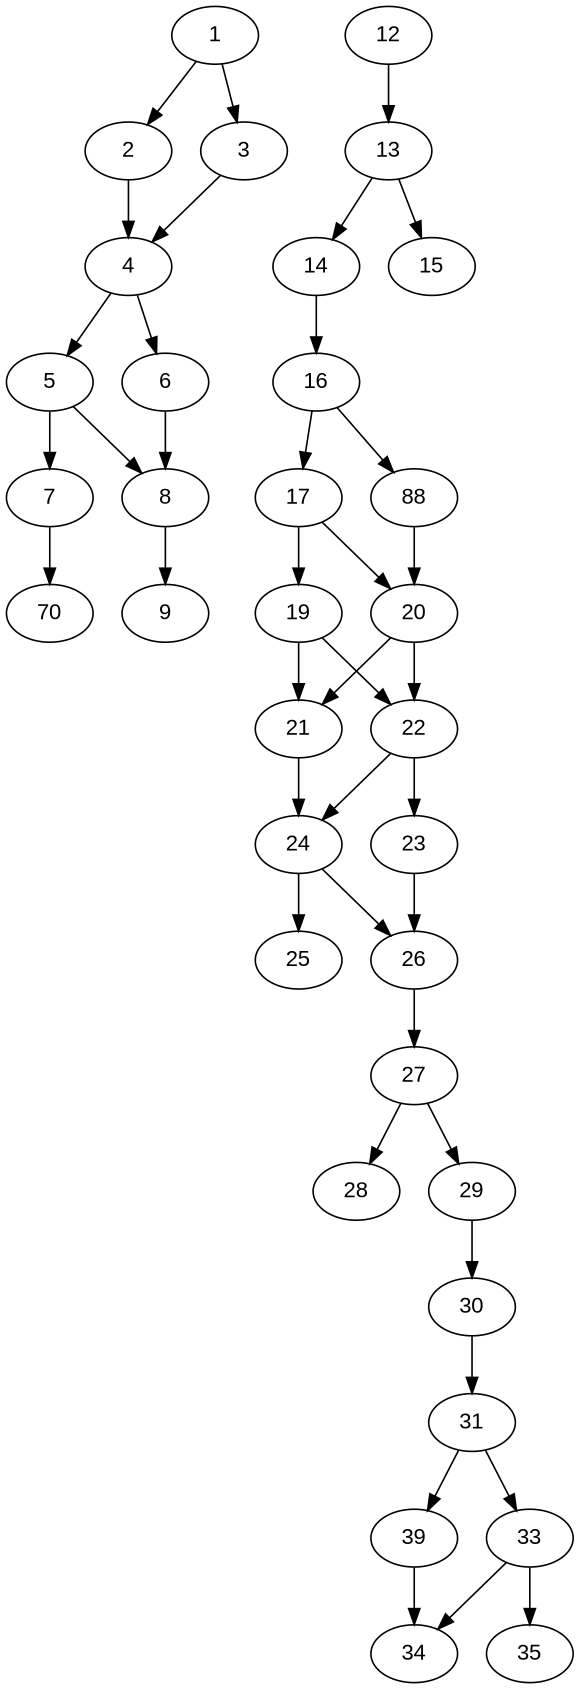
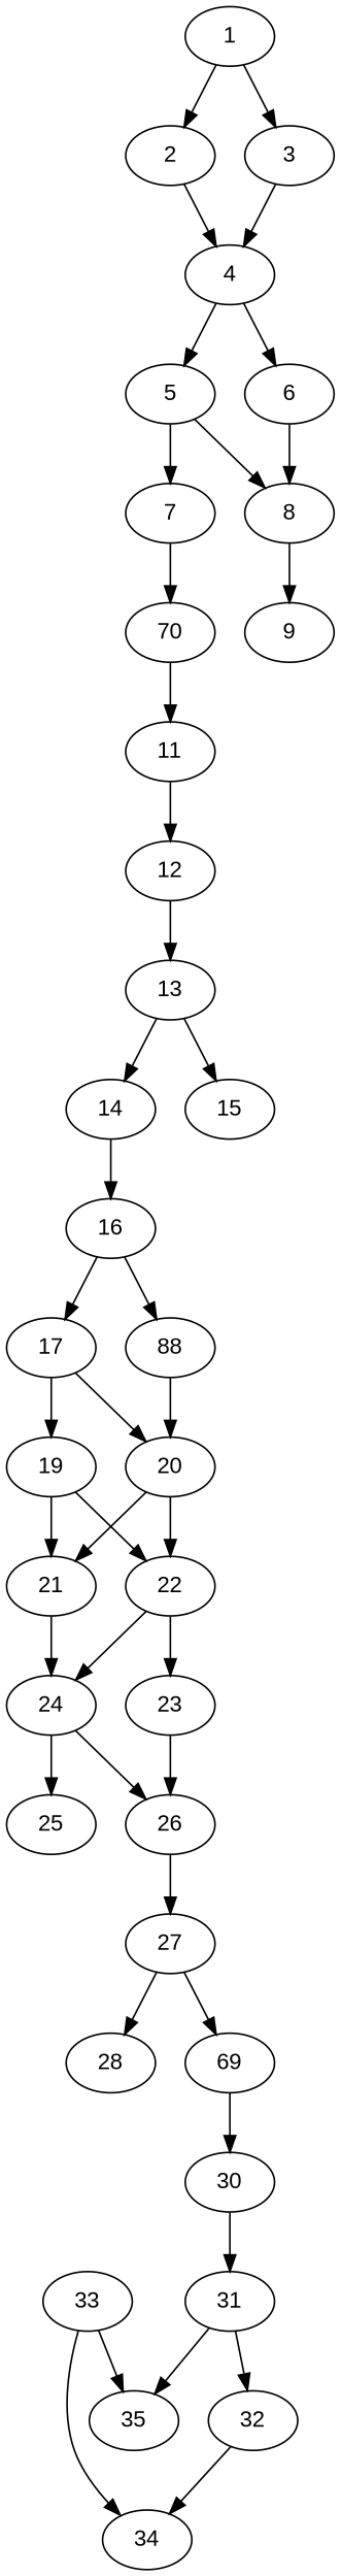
  digraph {
    fontname="Liberation Sans"
    node [alpha=0.12 fontname="Liberation Sans"]
    edge [fontname="Liberation Sans"]
    1 [alpha=0.10 expect_size=12420096]
    2 [alpha=0.17 expect_size=46206976]
    3 [expect_size=17844224]
    4 [expect_size=21682176]
    5 [alpha=0.10 expect_size=12699648]
    6 [expect_size=31780864]
    7 [alpha=0.06 expect_size=19774464]
    8 [alpha=0.03 expect_size=12193792]
    n9 [expect_size=47400960 label=70]
    9 [alpha=0.19 expect_size=37465088]
+   11 [alpha=0.19 expect_size=38872064]
    12 [alpha=0.14 expect_size=16406528]
    13 [alpha=0.09 expect_size=9336832]
    14 [alpha=0.19 expect_size=37083136]
    15 [alpha=0.04 expect_size=18825216]
    16 [alpha=0.13 expect_size=42264576]
    17 [alpha=0.05 expect_size=22610944]
    n18 [alpha=0.08 expect_size=37543936 label=88]
    19 [alpha=0.13 expect_size=45374464]
    20 [alpha=0.05 expect_size=43433984]
    21 [alpha=0.19 expect_size=25403392]
    22 [alpha=0.11 expect_size=22302720]
    24 [expect_size=30155776]
    23 [alpha=0.08 expect_size=9123840]
    26 [alpha=0.18 expect_size=36768768]
    25 [alpha=0.19 expect_size=27688960]
    27 [alpha=0.02 expect_size=19694592]
    28 [alpha=0.10 expect_size=30714880]
-   29 [alpha=0.11 expect_size=50572288]
+   29 [alpha=0.11 expect_size=50572288 label=69]
    30 [alpha=0.10 expect_size=34478080]
    31 [alpha=0.04 expect_size=45203456]
-   32 [alpha=0.02 expect_size=42740736 label=39]
+   32 [alpha=0.02 expect_size=42740736]
    33 [alpha=0.02 expect_size=20869120]
    34 [alpha=0.15 expect_size=39374848]
    35 [alpha=0.14 expect_size=20325376]
    1 -> 2
    1 -> 3
    2 -> 4
    3 -> 4
    4 -> 5
    4 -> 6
    5 -> 7
    5 -> 8
    6 -> 8
    7 -> n9
    8 -> 9
+   n9 -> 11
+   11 -> 12
    12 -> 13
    13 -> 14
    13 -> 15
    14 -> 16
    16 -> 17
    16 -> n18
    17 -> 19
    17 -> 20
    n18 -> 20
    19 -> 21
    19 -> 22
    20 -> 21
    20 -> 22
    21 -> 24
    22 -> 24
    22 -> 23
    24 -> 26
    24 -> 25
    23 -> 26
    26 -> 27
    27 -> 28
    27 -> 29
    29 -> 30
    30 -> 31
    31 -> 32
-   31 -> 33
+   31 -> 35
    32 -> 34
    33 -> 34
    33 -> 35
  }
